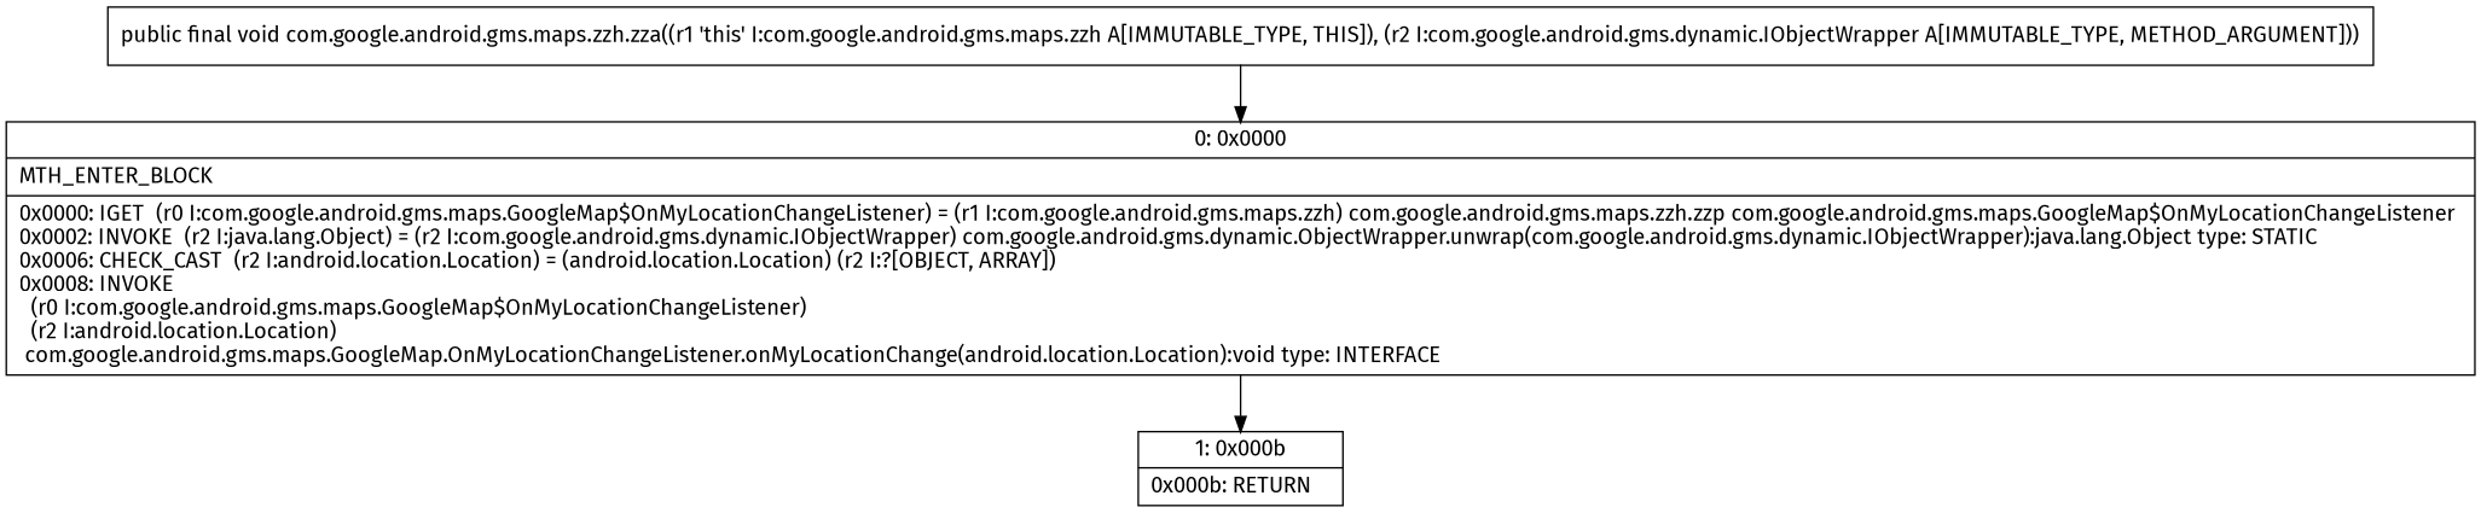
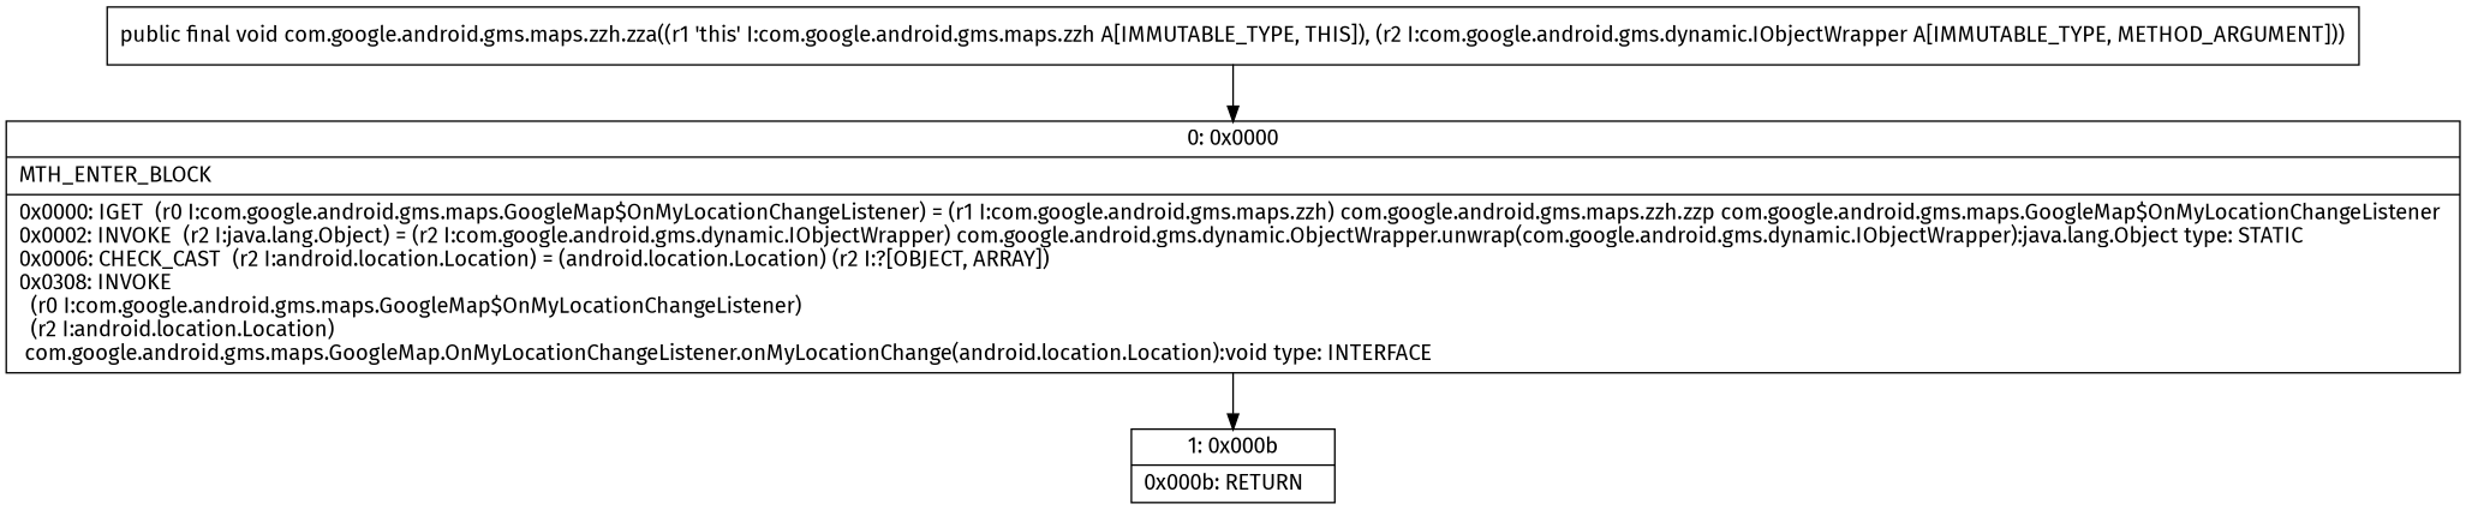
  digraph {
    fontname="Fira Sans"
    node [shape=record fontname="Fira Sans"]
    edge [fontname="Fira Sans"]
-   n1 [label="{0\:\ 0x0000|MTH_ENTER_BLOCK\l|0x0000: IGET  (r0 I:com.google.android.gms.maps.GoogleMap$OnMyLocationChangeListener) = (r1 I:com.google.android.gms.maps.zzh) com.google.android.gms.maps.zzh.zzp com.google.android.gms.maps.GoogleMap$OnMyLocationChangeListener \l0x0002: INVOKE  (r2 I:java.lang.Object) = (r2 I:com.google.android.gms.dynamic.IObjectWrapper) com.google.android.gms.dynamic.ObjectWrapper.unwrap(com.google.android.gms.dynamic.IObjectWrapper):java.lang.Object type: STATIC \l0x0006: CHECK_CAST  (r2 I:android.location.Location) = (android.location.Location) (r2 I:?[OBJECT, ARRAY]) \l0x0008: INVOKE  \l  (r0 I:com.google.android.gms.maps.GoogleMap$OnMyLocationChangeListener)\l  (r2 I:android.location.Location)\l com.google.android.gms.maps.GoogleMap.OnMyLocationChangeListener.onMyLocationChange(android.location.Location):void type: INTERFACE \l}"]
+   n1 [label="{0\:\ 0x0000|MTH_ENTER_BLOCK\l|0x0000: IGET  (r0 I:com.google.android.gms.maps.GoogleMap$OnMyLocationChangeListener) = (r1 I:com.google.android.gms.maps.zzh) com.google.android.gms.maps.zzh.zzp com.google.android.gms.maps.GoogleMap$OnMyLocationChangeListener \l0x0002: INVOKE  (r2 I:java.lang.Object) = (r2 I:com.google.android.gms.dynamic.IObjectWrapper) com.google.android.gms.dynamic.ObjectWrapper.unwrap(com.google.android.gms.dynamic.IObjectWrapper):java.lang.Object type: STATIC \l0x0006: CHECK_CAST  (r2 I:android.location.Location) = (android.location.Location) (r2 I:?[OBJECT, ARRAY]) \l0x0308: INVOKE  \l  (r0 I:com.google.android.gms.maps.GoogleMap$OnMyLocationChangeListener)\l  (r2 I:android.location.Location)\l com.google.android.gms.maps.GoogleMap.OnMyLocationChangeListener.onMyLocationChange(android.location.Location):void type: INTERFACE \l}"]
    n2 [label="{1\:\ 0x000b|0x000b: RETURN   \l}"]
    n3 [label="{public final void com.google.android.gms.maps.zzh.zza((r1 'this' I:com.google.android.gms.maps.zzh A[IMMUTABLE_TYPE, THIS]), (r2 I:com.google.android.gms.dynamic.IObjectWrapper A[IMMUTABLE_TYPE, METHOD_ARGUMENT])) }"]
    n1 -> n2
    n3 -> n1
  }
